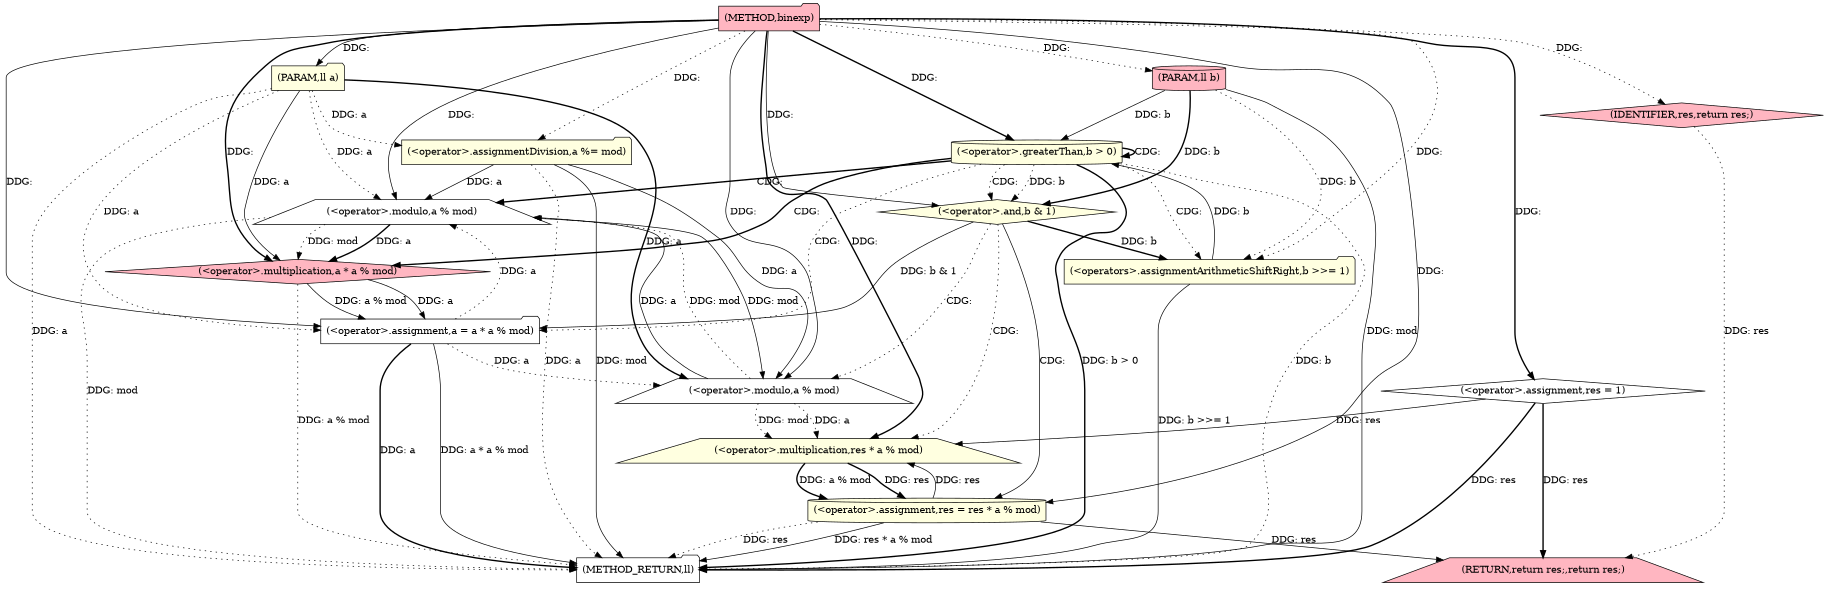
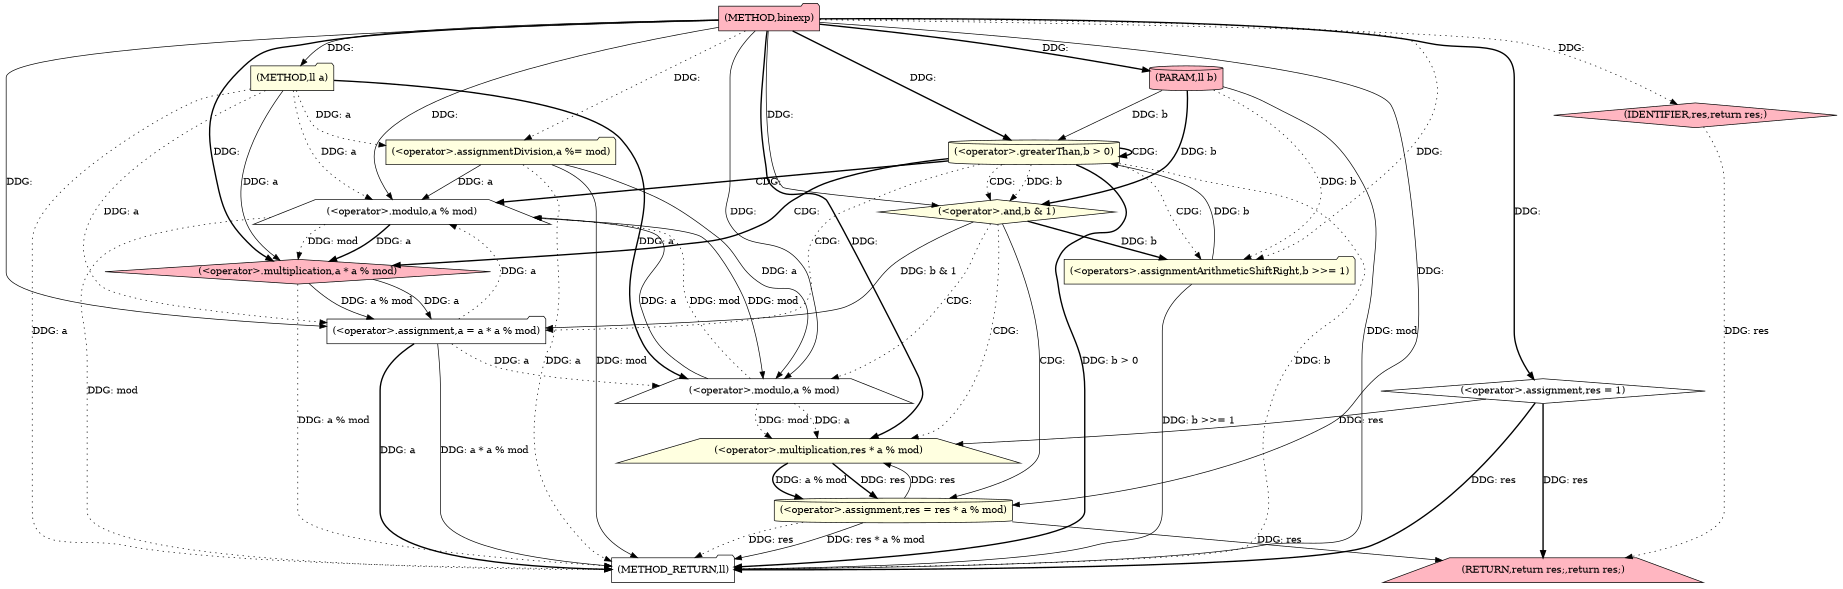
  digraph {
    node [fillcolor=lightyellow shape=folder style=filled]
    edge [style=dotted]
    n1 [fillcolor=lightpink label="(METHOD,binexp)"]
-   n2 [label="(PARAM,ll a)"]
+   n2 [label="(METHOD,ll a)"]
    n3 [fillcolor=lightpink label="(PARAM,ll b)" shape=cylinder]
    n4 [label="(<operator>.assignmentDivision,a %= mod)"]
    n5 [fillcolor=white label="(<operator>.assignment,res = 1)" shape=diamond]
    n6 [label="(<operator>.greaterThan,b > 0)" shape=cylinder]
    n7 [fillcolor=lightpink label="(IDENTIFIER,res,return res;)" shape=diamond]
    n8 [fillcolor=white label="(<operator>.assignment,a = a * a % mod)"]
    n9 [label="(<operators>.assignmentArithmeticShiftRight,b >>= 1)"]
    n10 [label="(<operator>.and,b & 1)" shape=diamond]
    n11 [label="(<operator>.assignment,res = res * a % mod)" shape=cylinder]
    n12 [fillcolor=lightpink label="(<operator>.multiplication,a * a % mod)" shape=diamond]
    n13 [label="(<operator>.multiplication,res * a % mod)" shape=trapezium]
    n14 [fillcolor=white label="(<operator>.modulo,a % mod)" shape=trapezium]
    n15 [fillcolor=white label="(<operator>.modulo,a % mod)" shape=trapezium]
    n16 [fillcolor=white label="(METHOD_RETURN,ll)"]
    n17 [fillcolor=lightpink label="(RETURN,return res;,return res;)" shape=trapezium]
    n1 -> n2 [label="DDG: " style=solid]
-   n1 -> n3 [label="DDG: "]
+   n1 -> n3 [label="DDG: " style=bold]
    n1 -> n4 [label="DDG: "]
    n1 -> n5 [label="DDG: " style=bold]
    n1 -> n6 [label="DDG: " style=bold]
    n1 -> n7 [label="DDG: "]
    n1 -> n8 [label="DDG: " style=solid]
    n1 -> n9 [label="DDG: "]
    n1 -> n10 [label="DDG: " style=solid]
    n1 -> n11 [label="DDG: " style=solid]
    n1 -> n12 [label="DDG: " style=bold]
    n1 -> n13 [label="DDG: " style=bold]
    n1 -> n14 [label="DDG: " style=solid]
    n1 -> n15 [label="DDG: " style=solid]
    n2 -> n4 [label="DDG: a"]
    n2 -> n8 [label="DDG: a"]
    n2 -> n12 [label="DDG: a" style=solid]
    n2 -> n14 [label="DDG: a"]
    n2 -> n15 [label="DDG: a" style=bold]
    n2 -> n16 [label="DDG: a"]
    n3 -> n6 [label="DDG: b" style=solid]
    n3 -> n9 [label="DDG: b"]
    n3 -> n10 [label="DDG: b" style=bold]
    n3 -> n16 [label="DDG: mod" style=solid]
    n4 -> n14 [label="DDG: a" style=solid]
    n4 -> n15 [label="DDG: a" style=solid]
    n4 -> n16 [label="DDG: a"]
    n4 -> n16 [label="DDG: mod" style=solid]
    n5 -> n13 [label="DDG: res" style=solid]
    n5 -> n16 [label="DDG: res" style=bold]
    n5 -> n17 [label="DDG: res" style=bold]
    n6 -> n6 [label="CDG: " style=bold]
    n6 -> n8 [label="CDG: "]
    n6 -> n9 [label="CDG: "]
    n6 -> n10 [label="DDG: b"]
    n6 -> n10 [label="CDG: "]
    n6 -> n12 [label="CDG: " style=bold]
    n6 -> n14 [label="CDG: " style=bold]
    n6 -> n16 [label="DDG: b"]
    n6 -> n16 [label="DDG: b > 0" style=bold]
    n7 -> n17 [label="DDG: res"]
    n8 -> n14 [label="DDG: a"]
    n8 -> n15 [label="DDG: a"]
    n8 -> n16 [label="DDG: a" style=bold]
    n8 -> n16 [label="DDG: a * a % mod" style=solid]
    n9 -> n6 [label="DDG: b" style=solid]
    n9 -> n16 [label="DDG: b >>= 1" style=solid]
    n10 -> n8 [label="DDG: b & 1" style=solid]
    n10 -> n9 [label="DDG: b" style=bold]
    n10 -> n11 [label="CDG: " style=solid]
    n10 -> n13 [label="CDG: "]
    n10 -> n15 [label="CDG: "]
    n11 -> n13 [label="DDG: res" style=solid]
    n11 -> n16 [label="DDG: res"]
    n11 -> n16 [label="DDG: res * a % mod" style=solid]
    n11 -> n17 [label="DDG: res" style=solid]
    n12 -> n8 [label="DDG: a % mod" style=solid]
    n12 -> n8 [label="DDG: a" style=solid]
    n12 -> n16 [label="DDG: a % mod"]
    n13 -> n11 [label="DDG: a % mod" style=bold]
    n13 -> n11 [label="DDG: res" style=bold]
    n14 -> n12 [label="DDG: a" style=bold]
    n14 -> n12 [label="DDG: mod"]
    n14 -> n15 [label="DDG: mod" style=solid]
    n14 -> n16 [label="DDG: mod"]
    n15 -> n13 [label="DDG: mod"]
    n15 -> n13 [label="DDG: a"]
    n15 -> n14 [label="DDG: a" style=solid]
    n15 -> n14 [label="DDG: mod"]
  }
